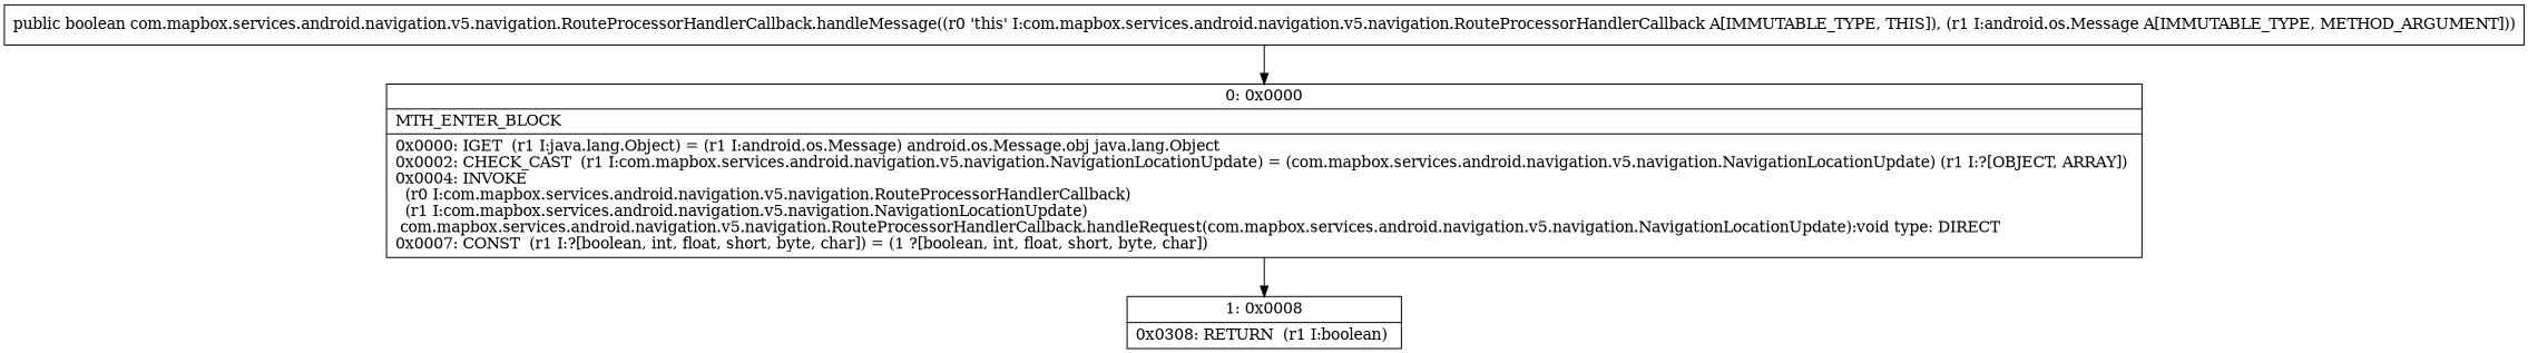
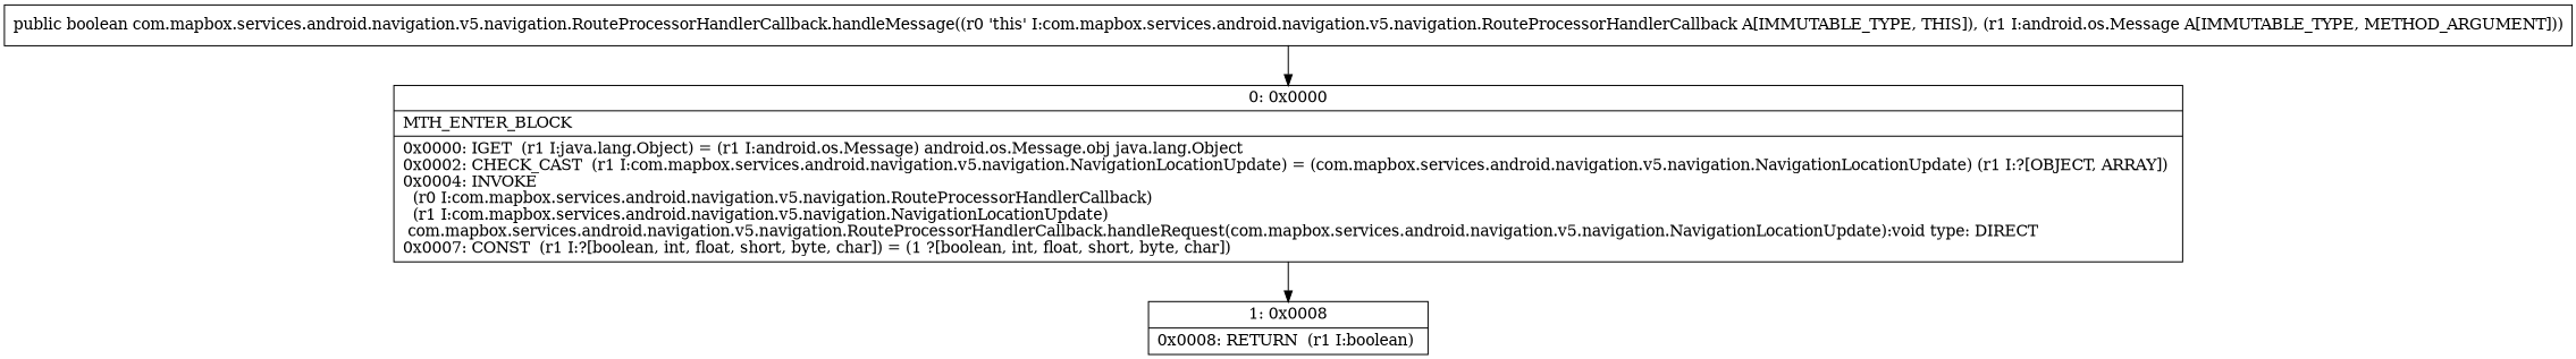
  digraph {
    node [shape=record]
    n1 [label="{0\:\ 0x0000|MTH_ENTER_BLOCK\l|0x0000: IGET  (r1 I:java.lang.Object) = (r1 I:android.os.Message) android.os.Message.obj java.lang.Object \l0x0002: CHECK_CAST  (r1 I:com.mapbox.services.android.navigation.v5.navigation.NavigationLocationUpdate) = (com.mapbox.services.android.navigation.v5.navigation.NavigationLocationUpdate) (r1 I:?[OBJECT, ARRAY]) \l0x0004: INVOKE  \l  (r0 I:com.mapbox.services.android.navigation.v5.navigation.RouteProcessorHandlerCallback)\l  (r1 I:com.mapbox.services.android.navigation.v5.navigation.NavigationLocationUpdate)\l com.mapbox.services.android.navigation.v5.navigation.RouteProcessorHandlerCallback.handleRequest(com.mapbox.services.android.navigation.v5.navigation.NavigationLocationUpdate):void type: DIRECT \l0x0007: CONST  (r1 I:?[boolean, int, float, short, byte, char]) = (1 ?[boolean, int, float, short, byte, char]) \l}"]
-   n2 [label="{1\:\ 0x0008|0x0308: RETURN  (r1 I:boolean) \l}"]
+   n2 [label="{1\:\ 0x0008|0x0008: RETURN  (r1 I:boolean) \l}"]
    n3 [label="{public boolean com.mapbox.services.android.navigation.v5.navigation.RouteProcessorHandlerCallback.handleMessage((r0 'this' I:com.mapbox.services.android.navigation.v5.navigation.RouteProcessorHandlerCallback A[IMMUTABLE_TYPE, THIS]), (r1 I:android.os.Message A[IMMUTABLE_TYPE, METHOD_ARGUMENT])) }"]
    n1 -> n2
    n3 -> n1
  }
